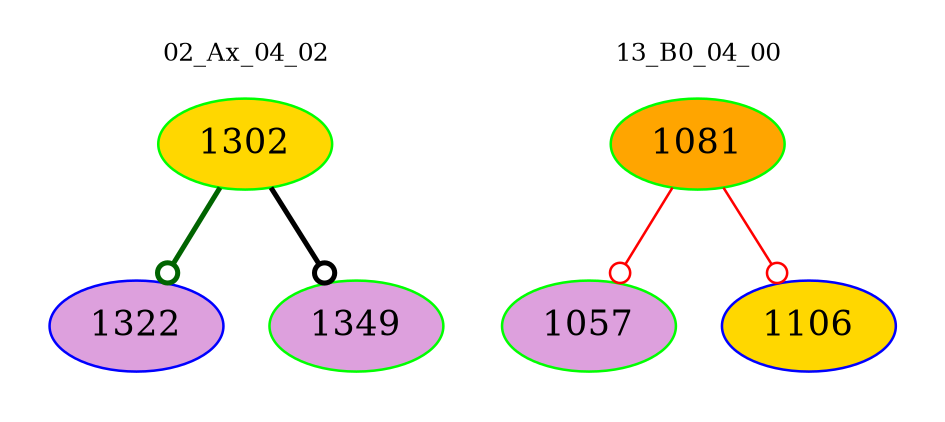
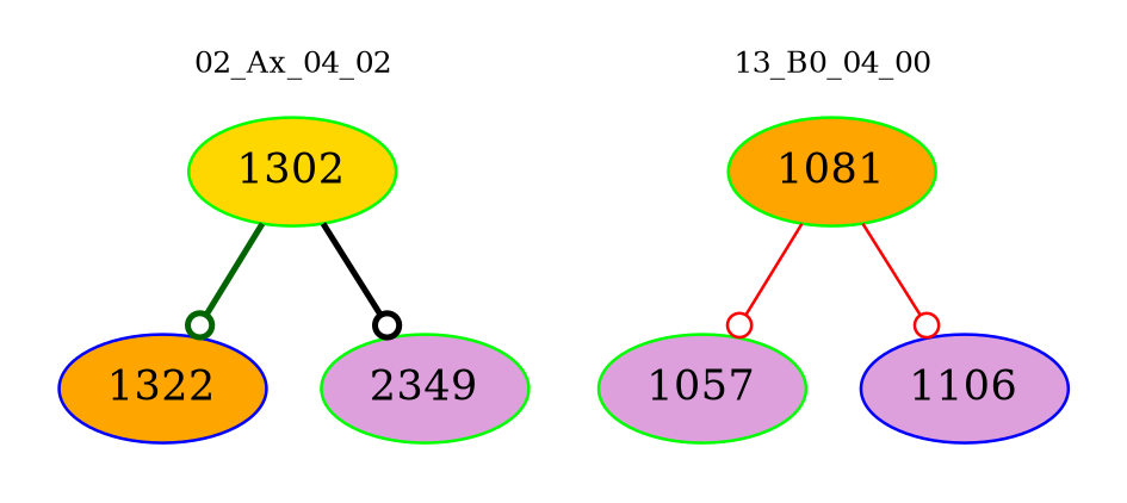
  digraph {
    fontname="DejaVu Serif"
    node [color=green fillcolor=gold fontname="DejaVu Serif" style=filled]
    edge [arrowhead=odot color=red fontname="DejaVu Serif" style=bold]
    n1 [label=1302]
-   n2 [color=blue fillcolor=plum label=1322]
-   n3 [fillcolor=plum label=1349]
+   n2 [color=blue fillcolor=orange label=1322]
+   n3 [fillcolor=plum label=2349]
    n4 [fillcolor=orange label=1081]
    n5 [fillcolor=plum label=1057]
-   n6 [color=blue label=1106]
+   n6 [color=blue fillcolor=plum label=1106]
    subgraph cluster_1 {
      color=white
      fontsize=10
      label="02_Ax_04_02"
      n1
      n2
      n3
    }
    subgraph cluster_2 {
      color=white
      fontsize=10
      label="13_B0_04_00"
      n4
      n5
      n6
    }
    n1 -> n2 [color=darkgreen]
    n1 -> n3 [color=black]
    n4 -> n5 [style=solid]
    n4 -> n6 [style=solid]
  }
